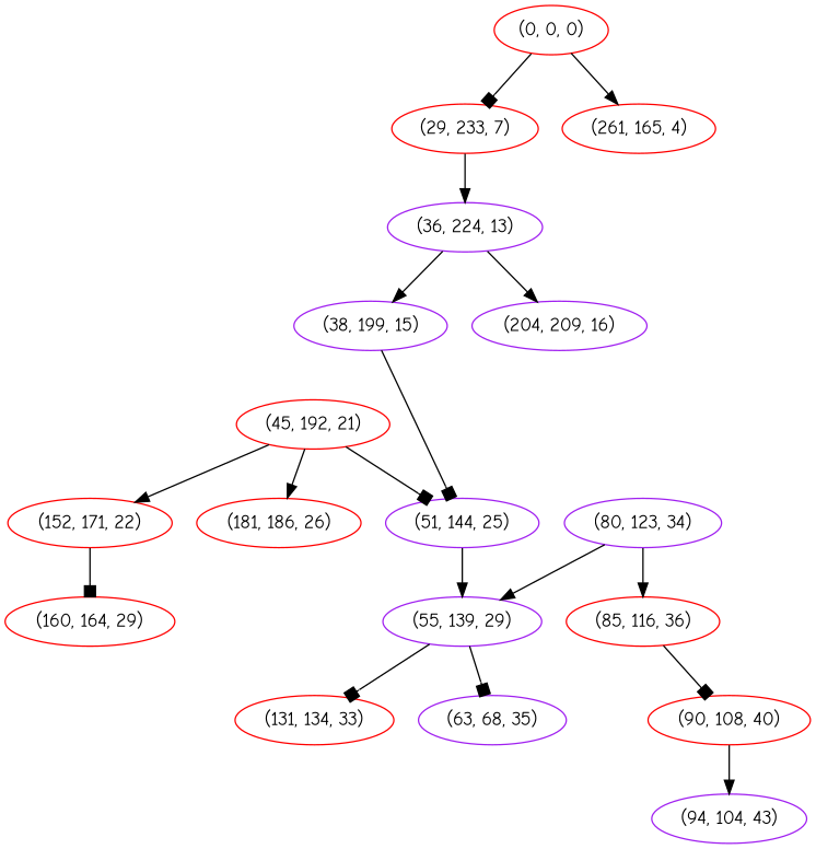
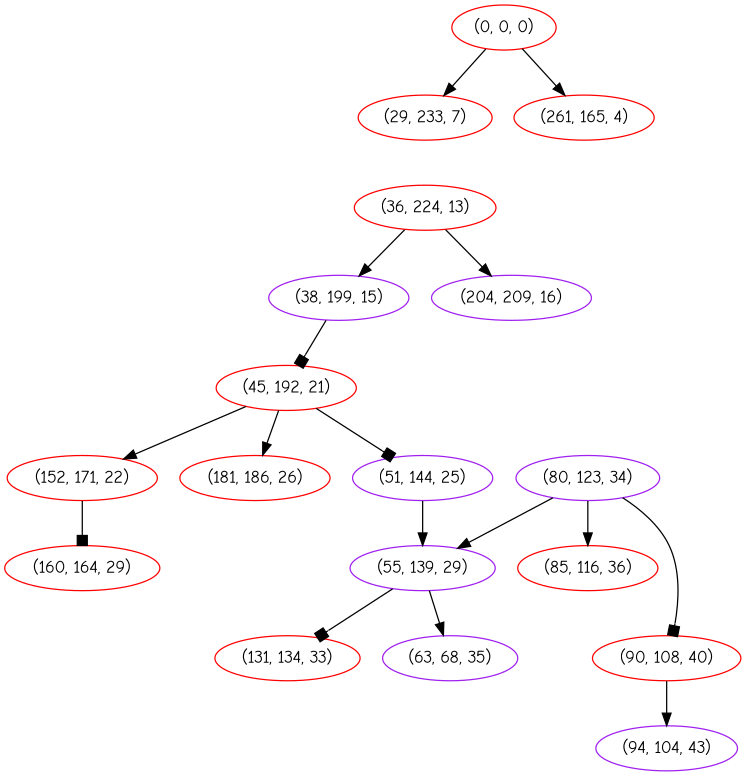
  digraph {
    fontname="Comic Neue"
    node [color=red fontname="Comic Neue"]
    edge [arrowhead=normal fontname="Comic Neue"]
    "(0, 0, 0)"
    "(29, 233, 7)"
    n3 [label="(261, 165, 4)"]
-   "(36, 224, 13)" [color=purple]
+   "(36, 224, 13)"
    "(38, 199, 15)" [color=purple]
    "(204, 209, 16)" [color=purple]
    "(45, 192, 21)"
    "(51, 144, 25)" [color=purple]
    "(152, 171, 22)"
    "(181, 186, 26)"
    "(55, 139, 29)" [color=purple]
    "(160, 164, 29)"
    "(63, 68, 35)" [color=purple]
    "(131, 134, 33)"
    "(80, 123, 34)" [color=purple]
    "(85, 116, 36)"
    "(90, 108, 40)"
    "(94, 104, 43)" [color=purple]
-   "(0, 0, 0)" -> "(29, 233, 7)" [arrowhead=box]
+   "(0, 0, 0)" -> "(29, 233, 7)"
    "(0, 0, 0)" -> n3
-   "(29, 233, 7)" -> "(36, 224, 13)"
    "(36, 224, 13)" -> "(38, 199, 15)"
    "(36, 224, 13)" -> "(204, 209, 16)"
-   "(38, 199, 15)" -> "(51, 144, 25)" [arrowhead=box]
+   "(38, 199, 15)" -> "(45, 192, 21)" [arrowhead=box]
    "(45, 192, 21)" -> "(51, 144, 25)" [arrowhead=box]
    "(45, 192, 21)" -> "(152, 171, 22)"
    "(45, 192, 21)" -> "(181, 186, 26)"
    "(51, 144, 25)" -> "(55, 139, 29)"
    "(152, 171, 22)" -> "(160, 164, 29)" [arrowhead=box]
-   "(55, 139, 29)" -> "(63, 68, 35)" [arrowhead=box]
+   "(55, 139, 29)" -> "(63, 68, 35)"
    "(55, 139, 29)" -> "(131, 134, 33)" [arrowhead=box]
    "(80, 123, 34)" -> "(55, 139, 29)"
    "(80, 123, 34)" -> "(85, 116, 36)"
-   "(85, 116, 36)" -> "(90, 108, 40)" [arrowhead=box]
+   "(80, 123, 34)" -> "(90, 108, 40)" [arrowhead=box]
    "(90, 108, 40)" -> "(94, 104, 43)"
  }
